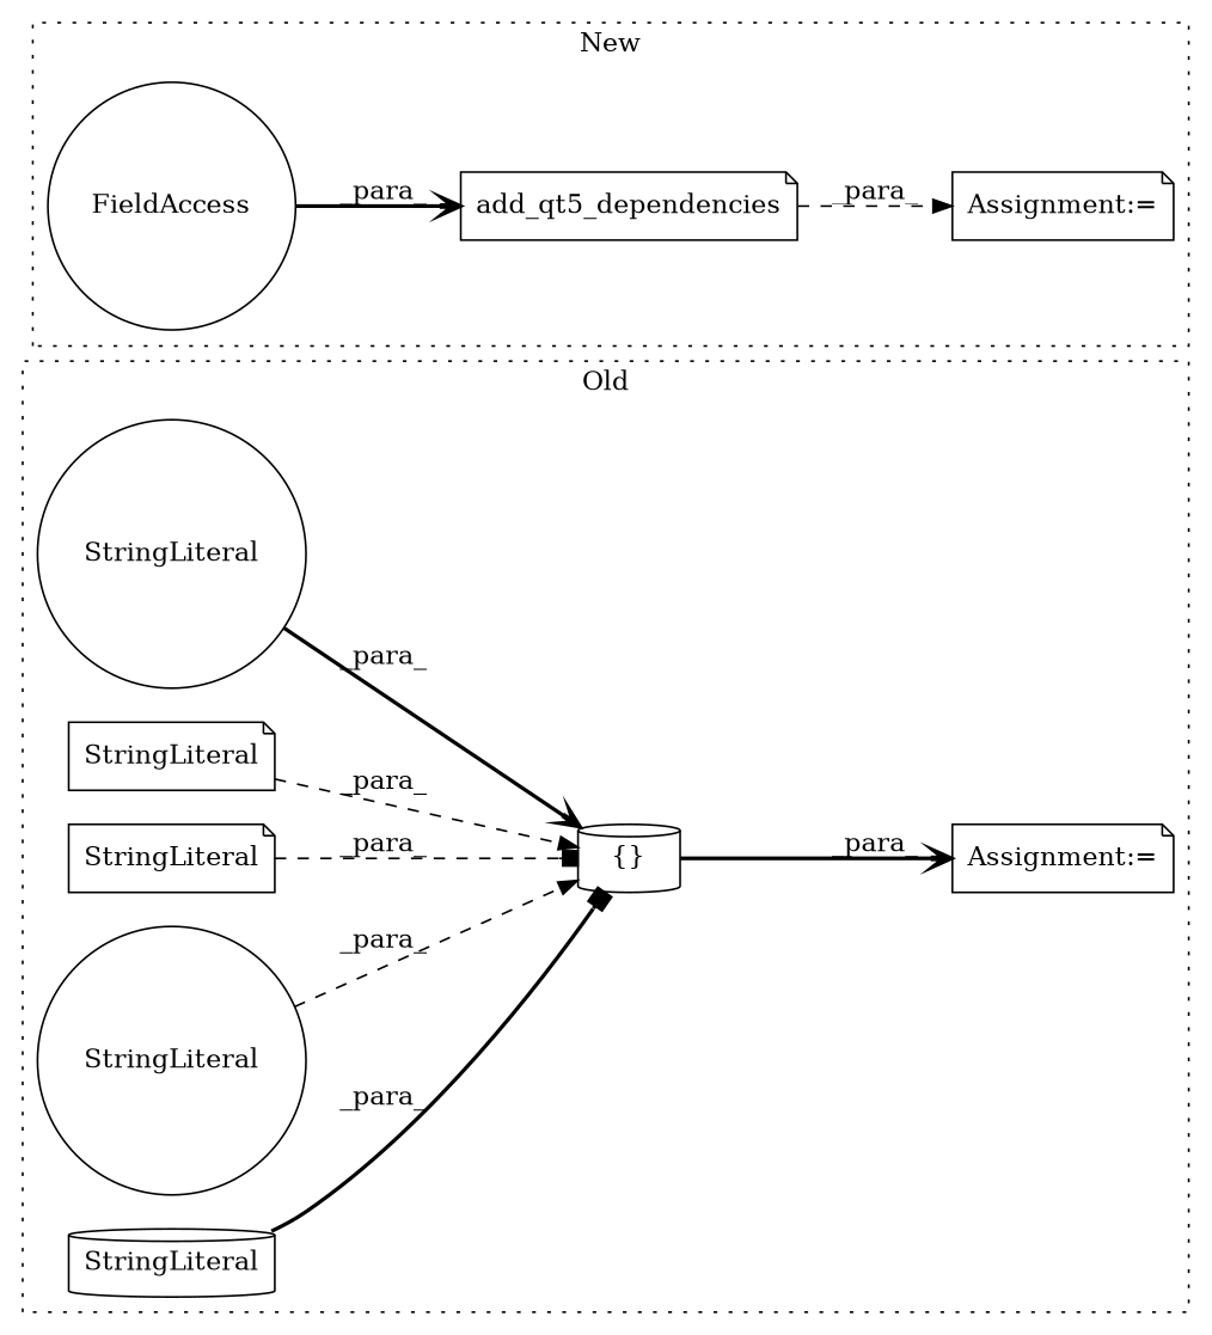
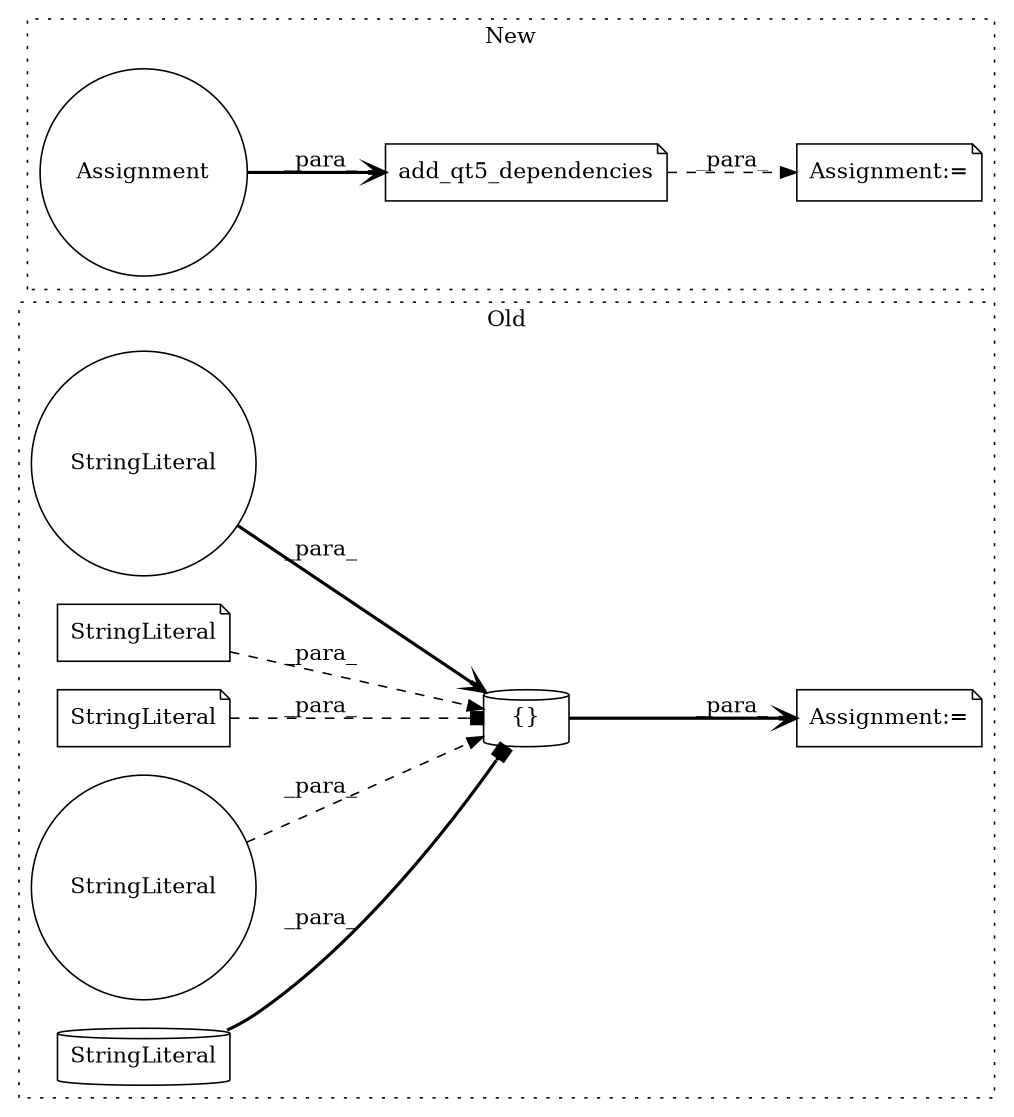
  digraph {
    rankdir=LR
    node [a=45 l=19 shape=note]
    edge [style=bold arrowhead=vee]
    n1 [a=4 l="1,1" label="{}" s="112,201" shape=cylinder]
    n2 [label=StringLiteral s=182 shape=circle]
    n3 [a=7 l=1 label="Assignment:=" s=99]
    n4 [label=StringLiteral s=162]
    n5 [l=16 label=StringLiteral s=113]
    n6 [l=15 label=StringLiteral s=146 shape=circle]
    n7 [l=15 label=StringLiteral s=130 shape=cylinder]
    n8 [a=32 l="21,1" label=add_qt5_dependencies s="246,275"]
-   n9 [a=22 l=8 label=FieldAccess s=267 shape=circle]
+   n9 [a=22 l=8 label=Assignment s=267 shape=circle]
    n10 [a=7 l=2 label="Assignment:=" s=244]
    subgraph cluster_1 {
      label=Old
      style=dotted
      n1
      n2
      n3
      n4
      n5
      n6
      n7
    }
    subgraph cluster_2 {
      label=New
      style=dotted
      n8
      n9
      n10
    }
    n1 -> n3 [label=_para_]
    n2 -> n1 [label=_para_]
    n4 -> n1 [label=_para_ style=dashed arrowhead=normal]
    n5 -> n1 [label=_para_ style=dashed arrowhead=box]
    n6 -> n1 [label=_para_ style=dashed arrowhead=normal]
    n7 -> n1 [label=_para_ arrowhead=box]
    n8 -> n10 [label=_para_ style=dashed arrowhead=normal]
    n9 -> n8 [label=_para_]
  }
